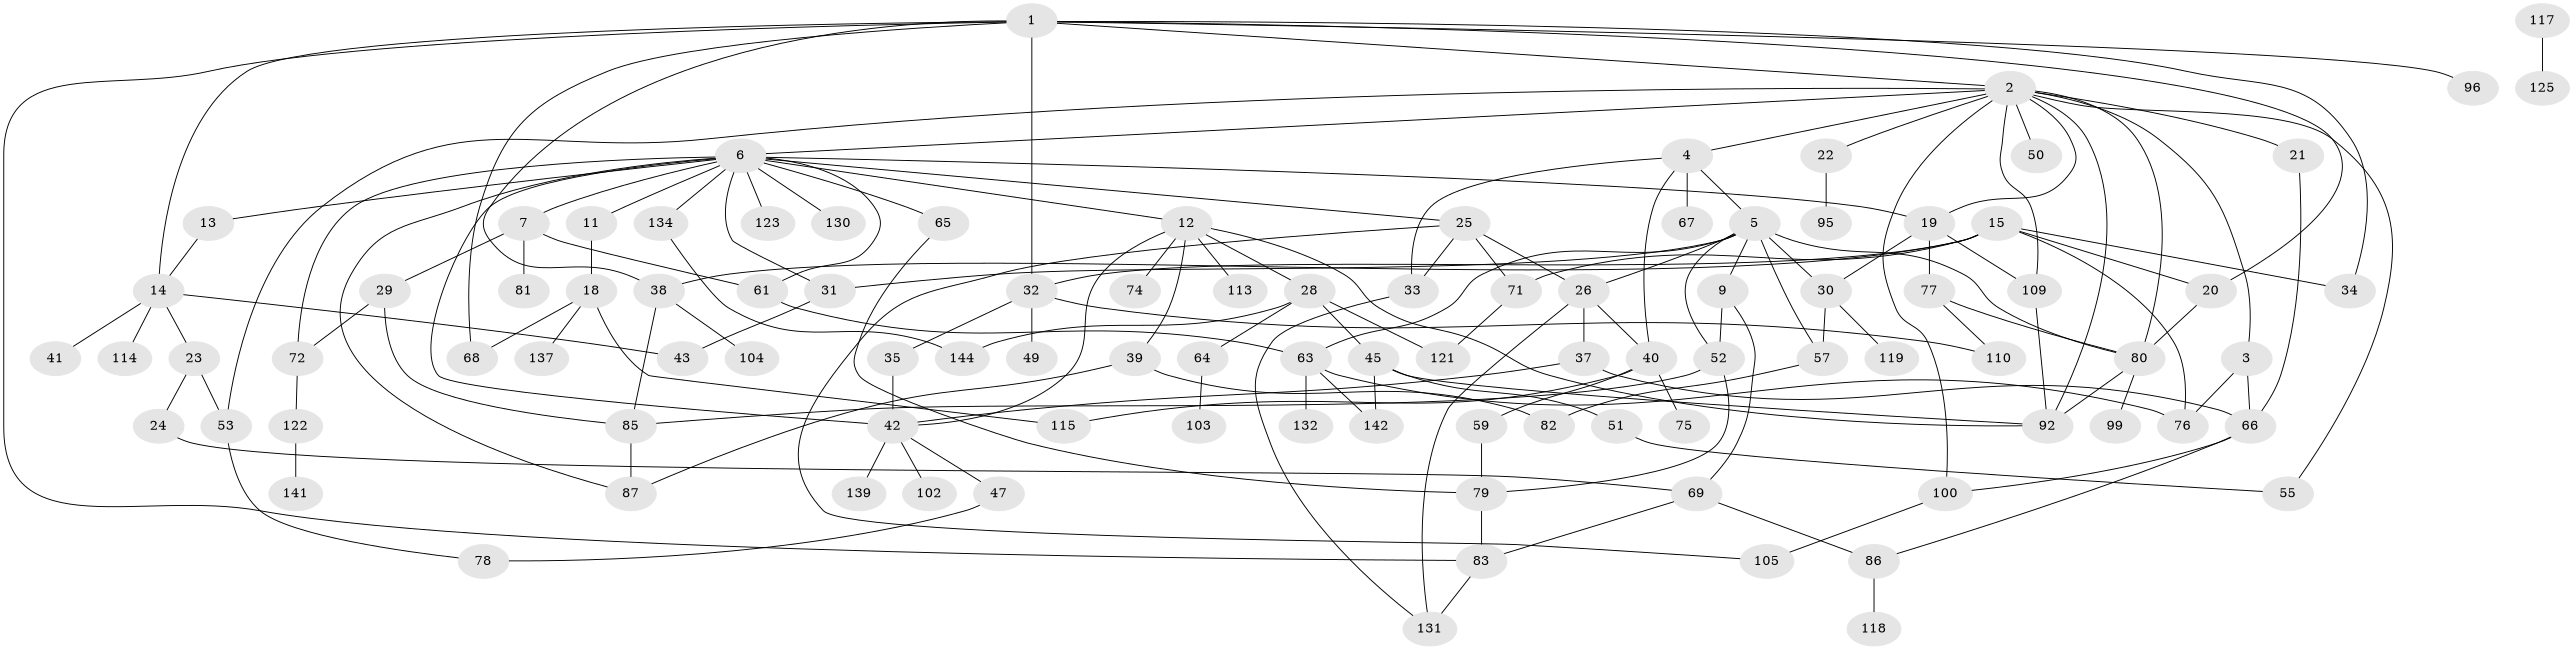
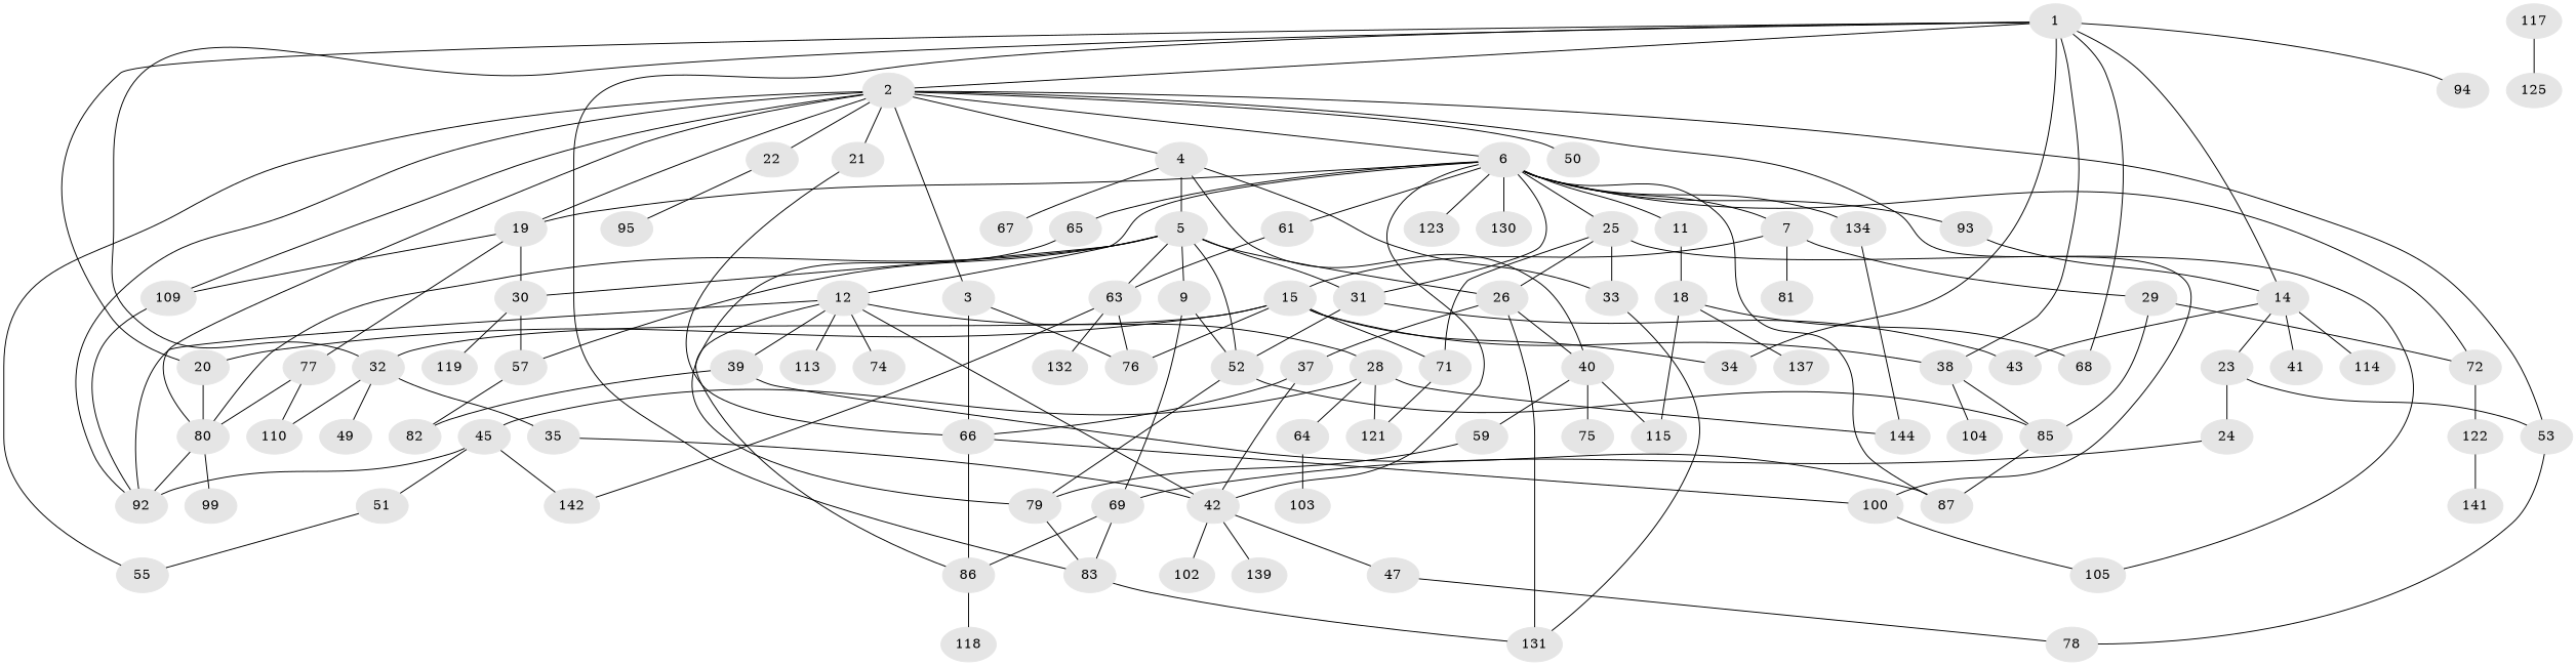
  graph {
    fontname="DejaVu Serif"
    node [color=gray90 fontname="DejaVu Serif" style=filled]
    edge [fontname="DejaVu Serif"]
    1 [super="+93"]
    2 [super="+54"]
    14 [super="+101"]
    20 [super="+84"]
    32 [super="+124"]
    34
    38 [super="+106"]
    68
    83 [super="+138"]
-   94 [label=96]
+   94
    3 [super="+97"]
    4 [super="+17"]
    6 [super="+58"]
    19 [super="+48"]
    21
    22 [super="+44"]
    50
    53 [super="+107"]
    55 [super="+133"]
    80 [super="+91"]
    92 [super="+108"]
    100
    109
    23
    41
    43
    114
    35
    49
    110
    85 [super="+140"]
    104
    131
    66 [super="+88"]
    76 [super="+90"]
    5 [super="+8"]
    33 [super="+136"]
    40 [super="+46"]
    67
    31
    7 [super="+60"]
    11
    12 [super="+16"]
-   13
+   13 [label=93]
    25 [super="+27"]
    42 [super="+56"]
    61
    65 [super="+135"]
    72
    87
    123
    130
    134
    30 [super="+143"]
    77
    95
    78
    99 [super="+127"]
    105
    86 [super="+89"]
    9 [super="+10"]
    26 [super="+128"]
    52 [super="+116"]
    57
    63
    115
    59 [super="+62"]
    75
    69 [super="+96"]
    37
    119
    79 [super="+111"]
    82 [super="+120"]
    142
    132
    15 [super="+36"]
    29
    81
    18 [super="+98"]
    28 [super="+70"]
    39
    74
    113 [super="+129"]
    71 [super="+126"]
    47
    102
    139
    122
    144
    137
    45 [super="+112"]
    64
    121
    118
    24 [super="+73"]
    51
    103
    141
    117
    125
    1 -- 2
    1 -- 14
    1 -- 20
    1 -- 32
    1 -- 34
    1 -- 38
    1 -- 68
    1 -- 83
    1 -- 94
    2 -- 3
    2 -- 4
    2 -- 6
    2 -- 19
    2 -- 21
    2 -- 22
    2 -- 50
    2 -- 53
    2 -- 55
    2 -- 80
    2 -- 92
    2 -- 100
    2 -- 109
    14 -- 23
    14 -- 41
    14 -- 43
    14 -- 114
    20 -- 80
    32 -- 35
    32 -- 49
    32 -- 110
    38 -- 85
    38 -- 104
    83 -- 131
    3 -- 66
    3 -- 76
    4 -- 5
    4 -- 33
    4 -- 40
    4 -- 67
    6 -- 19
    6 -- 31
    6 -- 7
    6 -- 11
    6 -- 12
    6 -- 13
    6 -- 25
    6 -- 42
    6 -- 61
    6 -- 65
    6 -- 72
    6 -- 87
    6 -- 123
    6 -- 130
    6 -- 134
    19 -- 109
    19 -- 30
    19 -- 77
    21 -- 66
    22 -- 95
    53 -- 78
    80 -- 92
    80 -- 99
    100 -- 105
    109 -- 92
    23 -- 53
    23 -- 24
    35 -- 42
    85 -- 87
    66 -- 100
    66 -- 86
    5 -- 80
    5 -- 31
    5 -- 30
    5 -- 9
    5 -- 26
    5 -- 52
    5 -- 57
    5 -- 63
    33 -- 131
    40 -- 115
    40 -- 59
    40 -- 75
    31 -- 43
-   7 -- 61
+   31 -- 52
+   7 -- 15
    7 -- 29
    7 -- 81
    11 -- 18
    12 -- 92
    12 -- 42
+   12 -- 86
    12 -- 28
    12 -- 39
    12 -- 74
    12 -- 113
    13 -- 14
    25 -- 33
    25 -- 105
    25 -- 26
    25 -- 71
    42 -- 47
    42 -- 102
    42 -- 139
    61 -- 63
    65 -- 79
    72 -- 122
    134 -- 144
    30 -- 57
    30 -- 119
    77 -- 80
    77 -- 110
    86 -- 118
    9 -- 52
    9 -- 69
    26 -- 131
    26 -- 40
    26 -- 37
    52 -- 85
    52 -- 79
    57 -- 82
    63 -- 76
    63 -- 142
    63 -- 132
    59 -- 79
    69 -- 83
    69 -- 86
    37 -- 66
    37 -- 42
    79 -- 83
    15 -- 20
    15 -- 32
    15 -- 34
    15 -- 38
    15 -- 76
    15 -- 71
    29 -- 85
    29 -- 72
    18 -- 68
    18 -- 115
    18 -- 137
    28 -- 144
    28 -- 45
    28 -- 64
    28 -- 121
    39 -- 87
    39 -- 82
    71 -- 121
    47 -- 78
    122 -- 141
    45 -- 92
    45 -- 142
    45 -- 51
    64 -- 103
    24 -- 69
    51 -- 55
    117 -- 125
  }
